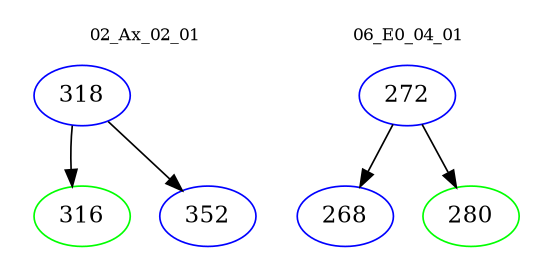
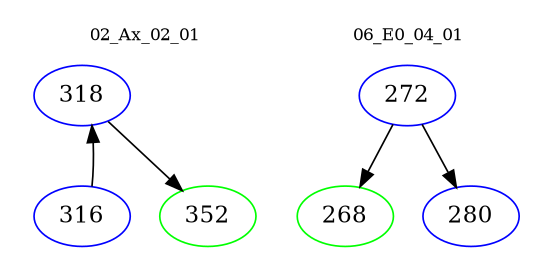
  digraph {
    node [color=blue]
    edge [color=black]
    n1 [label=318]
-   n2 [color=green label=316]
-   n3 [label=352]
+   n2 [label=316]
+   n3 [color=green label=352]
    n4 [label=272]
-   n5 [label=268]
-   n6 [color=green label=280]
+   n5 [color=green label=268]
+   n6 [label=280]
    subgraph cluster_1 {
      color=white
      fontsize=10
      label="02_Ax_02_01"
      n1
      n2
      n3
    }
    subgraph cluster_2 {
      color=white
      fontsize=10
      label="06_E0_04_01"
      n4
      n5
      n6
    }
-   n1 -> n2
+   n2 -> n1
    n1 -> n3
    n4 -> n5
    n4 -> n6
  }
